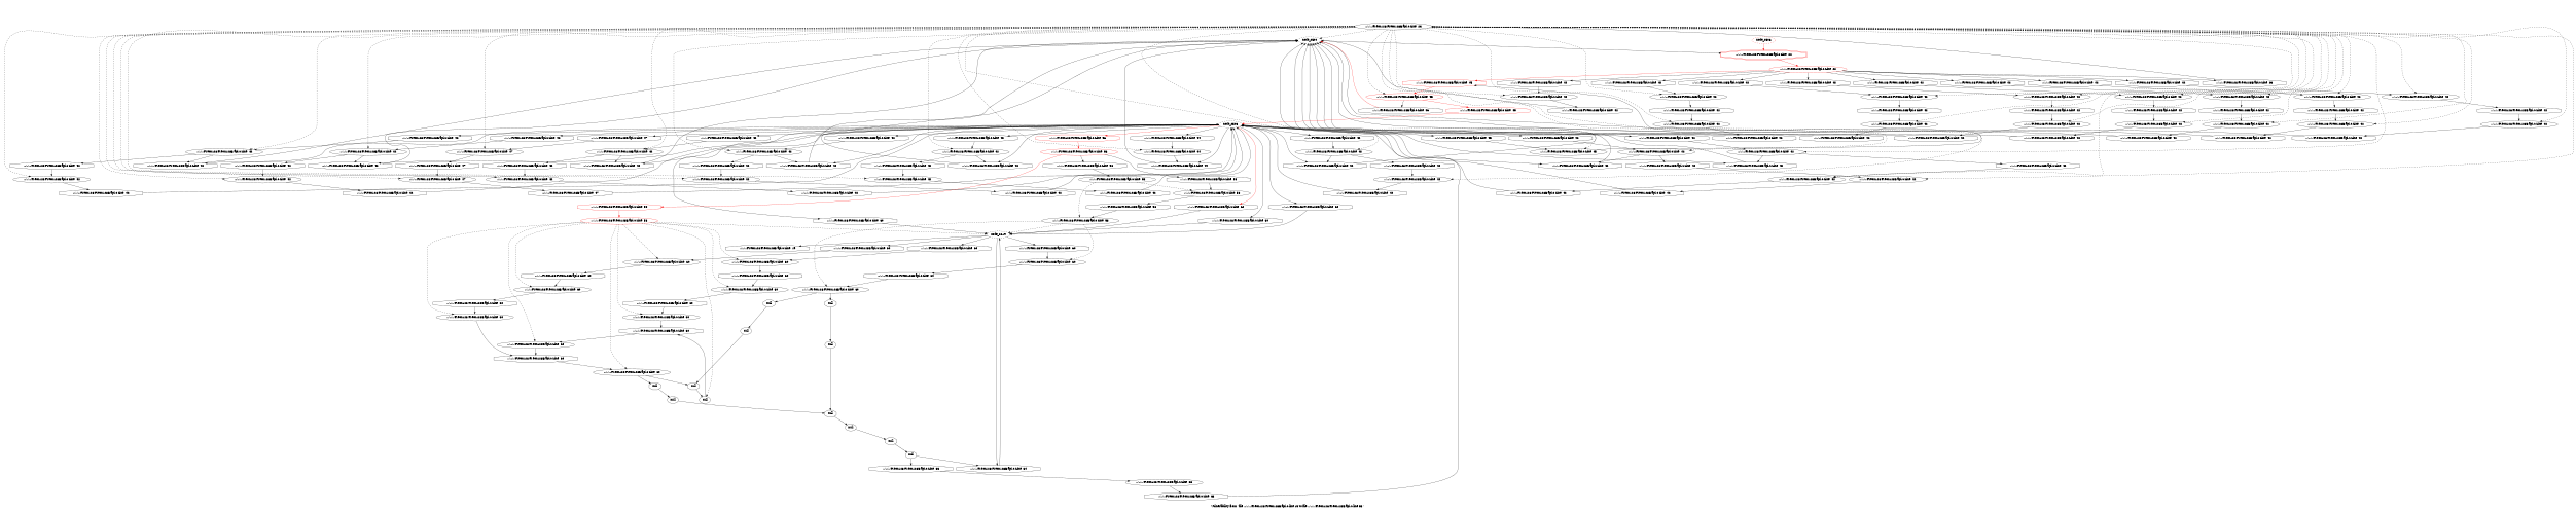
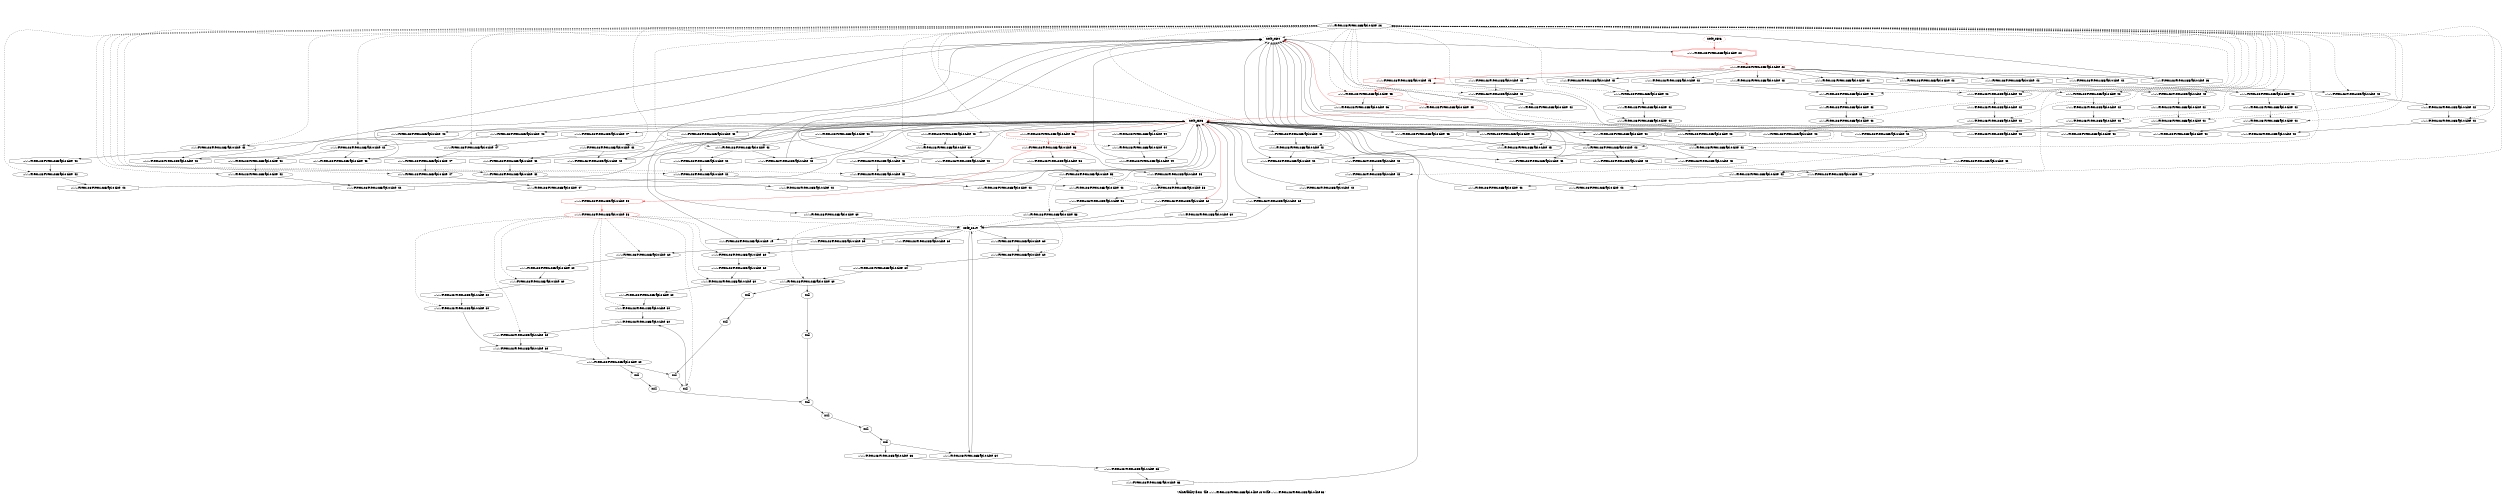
  digraph {
    label="Vulnerability from  'file ../../../Preon128/Preon128B/api.c line 15 to file ../../../Preon128/Preon128B/api.c line 58 ' "
    node [shape=octagon style=solid]
    n1 [label="../../../Preon128/Preon128B/api.c Line  23" shape=ellipse]
    node_2504 [shape=ellipse style=dashed]
    n3 [label="../../../Preon128/Preon128B/api.c Line  42" shape=ellipse]
    n4 [label="../../../Preon128/Preon128B/api.c Line  42" shape=ellipse]
    n5 [label="../../../Preon128/Preon128B/api.c Line  42" shape=ellipse]
    n6 [label="../../../Preon128/Preon128B/api.c Line  42" shape=ellipse]
    n7 [label="../../../Preon128/Preon128B/api.c Line  42" shape=ellipse]
    n8 [label="../../../Preon128/Preon128B/api.c Line  42" shape=ellipse]
    n9 [label="../../../Preon128/Preon128B/api.c Line  42" shape=ellipse]
    n10 [label="../../../Preon128/Preon128B/api.c Line  47" shape=ellipse]
    n11 [label="../../../Preon128/Preon128B/api.c Line  42" shape=ellipse]
    n12 [label="../../../Preon128/Preon128B/api.c Line  42" shape=ellipse]
    n13 [label="../../../Preon128/Preon128B/api.c Line  42" shape=ellipse]
    n14 [label="../../../Preon128/Preon128B/api.c Line  42" shape=ellipse]
    n15 [label="../../../Preon128/Preon128B/api.c Line  42" shape=ellipse]
    n16 [label="../../../Preon128/Preon128B/api.c Line  42" shape=ellipse]
    n17 [label="../../../Preon128/Preon128B/api.c Line  42" shape=ellipse]
    n18 [label="../../../Preon128/Preon128B/api.c Line  42" shape=ellipse]
    n19 [label="../../../Preon128/Preon128B/api.c Line  42" shape=ellipse]
    n20 [label="../../../Preon128/Preon128B/api.c Line  42" shape=ellipse]
    n21 [label="../../../Preon128/Preon128B/api.c Line  42" shape=ellipse]
    n22 [label="../../../Preon128/Preon128B/api.c Line  42" shape=ellipse]
    n23 [label="../../../Preon128/Preon128B/api.c Line  42" shape=ellipse]
    n24 [label="../../../Preon128/Preon128B/api.c Line  44" shape=ellipse]
    n25 [label="../../../Preon128/Preon128B/api.c Line  42" shape=ellipse]
    n26 [label="../../../Preon128/Preon128B/api.c Line  42" shape=ellipse]
    n27 [label="../../../Preon128/Preon128B/api.c Line  42" shape=ellipse]
    n28 [label="../../../Preon128/Preon128B/api.c Line  42" shape=ellipse]
    n29 [label="../../../Preon128/Preon128B/api.c Line  45" shape=ellipse]
    n30 [color=red label="../../../Preon128/Preon128B/api.c Line  45" shape=ellipse]
    n31 [label="../../../Preon128/Preon128B/api.c Line  42" shape=ellipse]
    n32 [label="../../../Preon128/Preon128B/api.c Line  42" shape=ellipse]
    n33 [label="../../../Preon128/Preon128B/api.c Line  42" shape=ellipse]
    n34 [label="../../../Preon128/Preon128B/api.c Line  42" shape=ellipse]
    n35 [label="../../../Preon128/Preon128B/api.c Line  42" shape=ellipse]
    n36 [label="../../../Preon128/Preon128B/api.c Line  47" shape=ellipse]
    n37 [label="../../../Preon128/Preon128B/api.c Line  42" shape=ellipse]
    n38 [label="../../../Preon128/Preon128B/api.c Line  42" shape=ellipse]
    n39 [color=red label="../../../Preon128/Preon128B/api.c Line  22" shape=doubleoctagon]
    n40 [label="../../../Preon128/Preon128B/api.c Line  42"]
    n41 [label="../../../Preon128/Preon128B/api.c Line  42"]
    n42 [label="../../../Preon128/Preon128B/api.c Line  42"]
    n43 [label="../../../Preon128/Preon128B/api.c Line  42"]
    n44 [label="../../../Preon128/Preon128B/api.c Line  42"]
    n45 [label="../../../Preon128/Preon128B/api.c Line  42"]
    n46 [label="../../../Preon128/Preon128B/api.c Line  42"]
    n47 [label="../../../Preon128/Preon128B/api.c Line  42"]
    n48 [label="../../../Preon128/Preon128B/api.c Line  42"]
    n49 [label="../../../Preon128/Preon128B/api.c Line  47"]
    n50 [label="../../../Preon128/Preon128B/api.c Line  42"]
    n51 [label="../../../Preon128/Preon128B/api.c Line  42"]
    n52 [label="../../../Preon128/Preon128B/api.c Line  42"]
    n53 [label="../../../Preon128/Preon128B/api.c Line  42"]
    n54 [label="../../../Preon128/Preon128B/api.c Line  42"]
    n55 [label="../../../Preon128/Preon128B/api.c Line  42"]
    n56 [label="../../../Preon128/Preon128B/api.c Line  42"]
    n57 [label="../../../Preon128/Preon128B/api.c Line  42"]
    n58 [label="../../../Preon128/Preon128B/api.c Line  42"]
    n59 [label="../../../Preon128/Preon128B/api.c Line  42"]
    n60 [label="../../../Preon128/Preon128B/api.c Line  42"]
    n61 [label="../../../Preon128/Preon128B/api.c Line  42"]
    n62 [label="../../../Preon128/Preon128B/api.c Line  42"]
    n63 [label="../../../Preon128/Preon128B/api.c Line  42"]
    n64 [label="../../../Preon128/Preon128B/api.c Line  42"]
    n65 [label="../../../Preon128/Preon128B/api.c Line  42"]
    n66 [label="../../../Preon128/Preon128B/api.c Line  42"]
    n67 [label="../../../Preon128/Preon128B/api.c Line  44"]
    n68 [label="../../../Preon128/Preon128B/api.c Line  42"]
    n69 [label="../../../Preon128/Preon128B/api.c Line  42"]
    n70 [label="../../../Preon128/Preon128B/api.c Line  42"]
    n71 [label="../../../Preon128/Preon128B/api.c Line  42"]
    n72 [label="../../../Preon128/Preon128B/api.c Line  42"]
    n73 [color=red label="../../../Preon128/Preon128B/api.c Line  45"]
    n74 [label="../../../Preon128/Preon128B/api.c Line  46"]
    n75 [color=red label="../../../Preon128/Preon128B/api.c Line  45"]
    n76 [label="../../../Preon128/Preon128B/api.c Line  42"]
    n77 [label="../../../Preon128/Preon128B/api.c Line  42"]
    n78 [label="../../../Preon128/Preon128B/api.c Line  42"]
    n79 [label="../../../Preon128/Preon128B/api.c Line  42"]
    n80 [label="../../../Preon128/Preon128B/api.c Line  42"]
    n81 [label="../../../Preon128/Preon128B/api.c Line  42"]
    n82 [label="../../../Preon128/Preon128B/api.c Line  47"]
    n83 [label="../../../Preon128/Preon128B/api.c Line  42"]
    n84 [label="../../../Preon128/Preon128B/api.c Line  42"]
    n85 [color=red label="../../../Preon128/Preon128B/api.c Line  22" shape=ellipse]
-   node_2503 [color=black shape=ellipse style=dashed]
+   node_2503 [color=red shape=ellipse style=dashed]
    n87 [label="../../../Preon128/Preon128B/api.c Line  42"]
    n88 [label="../../../Preon128/Preon128B/api.c Line  42"]
    n89 [label="../../../Preon128/Preon128B/api.c Line  42"]
    n90 [label="../../../Preon128/Preon128B/api.c Line  23"]
    n91 [label="../../../Preon128/Preon128B/api.c Line  42"]
    n92 [label="../../../Preon128/Preon128B/api.c Line  42"]
    n93 [label="../../../Preon128/Preon128B/api.c Line  42"]
    n94 [label="../../../Preon128/Preon128B/api.c Line  42"]
    n95 [label="../../../Preon128/Preon128B/api.c Line  42"]
    node_2506 [color=red shape=ellipse style=dashed]
    n97 [label="../../../Preon128/Preon128B/api.c Line  19"]
    n98 [label="../../../Preon128/Preon128B/api.c Line  42"]
    n99 [label="../../../Preon128/Preon128B/api.c Line  62"]
    n100 [label="../../../Preon128/Preon128B/api.c Line  42"]
    n101 [label="../../../Preon128/Preon128B/api.c Line  47"]
    n102 [label="../../../Preon128/Preon128B/api.c Line  42"]
    n103 [label="../../../Preon128/Preon128B/api.c Line  42"]
    n104 [label="../../../Preon128/Preon128B/api.c Line  60"]
    n105 [label="../../../Preon128/Preon128B/api.c Line  42"]
    n106 [color=red label="../../../Preon128/Preon128B/api.c Line  56"]
    n107 [label="../../../Preon128/Preon128B/api.c Line  44"]
    n108 [label="../../../Preon128/Preon128B/api.c Line  60"]
    n109 [label="../../../Preon128/Preon128B/api.c Line  42"]
    n110 [label="../../../Preon128/Preon128B/api.c Line  45"]
    n111 [label="../../../Preon128/Preon128B/api.c Line  42"]
    n112 [label="../../../Preon128/Preon128B/api.c Line  42"]
    n113 [label="../../../Preon128/Preon128B/api.c Line  60"]
    node_2619 [shape=ellipse style=dashed]
    n115 [color=red label="../../../Preon128/Preon128B/api.c Line  56" shape=ellipse]
    n116 [label="../../../Preon128/Preon128B/api.c Line  64"]
    n117 [label="../../../Preon128/Preon128B/api.c Line  60"]
    n118 [label="../../../Preon128/Preon128B/api.c Line  60"]
    n119 [label="../../../Preon128/Preon128B/api.c Line  60"]
    n120 [color=red label="../../../Preon128/Preon128B/api.c Line  58"]
    n121 [label="../../../Preon128/Preon128B/api.c Line  58"]
    n122 [label="../../../Preon128/Preon128B/api.c Line  58"]
    n123 [label="../../../Preon128/Preon128B/api.c Line  58"]
    n124 [label="../../../Preon128/Preon128B/api.c Line  58" shape=ellipse]
    n125 [label="../../../Preon128/Preon128B/api.c Line  60" shape=ellipse]
    n126 [label="../../../Preon128/Preon128B/api.c Line  60" shape=ellipse]
    n127 [label="../../../Preon128/Preon128B/api.c Line  60"]
    n128 [label=null]
    n129 [label=null]
    n130 [label="../../../Preon128/Preon128B/api.c Line  60" shape=ellipse]
    n131 [label="../../../Preon128/Preon128B/api.c Line  60" shape=ellipse]
    n132 [label="../../../Preon128/Preon128B/api.c Line  60"]
    n133 [label="../../../Preon128/Preon128B/api.c Line  60"]
    n134 [label=null]
    n135 [label=null shape=ellipse]
    n136 [label="../../../Preon128/Preon128B/api.c Line  63"]
    n137 [label="../../../Preon128/Preon128B/api.c Line  63" shape=ellipse]
    n138 [label="../../../Preon128/Preon128B/api.c Line  63"]
    n139 [label=null]
    n140 [label=null shape=ellipse]
    n141 [label="../../../Preon128/Preon128B/api.c Line  60"]
    n142 [label="../../../Preon128/Preon128B/api.c Line  60" shape=ellipse]
    n143 [label=null shape=ellipse]
    n144 [label=null]
    n145 [label=null shape=ellipse]
    n146 [label=null]
    n147 [label="../../../Preon128/Preon128B/api.c Line  60" shape=ellipse]
    n148 [label="../../../Preon128/Preon128B/api.c Line  60" shape=ellipse]
    n149 [label="../../../Preon128/Preon128B/api.c Line  60"]
    n150 [label="../../../Preon128/Preon128B/api.c Line  60" shape=ellipse]
    n151 [label="../../../Preon128/Preon128B/api.c Line  60" shape=ellipse]
    n152 [label="../../../Preon128/Preon128B/api.c Line  60"]
    n153 [label="../../../Preon128/Preon128B/api.c Line  60" shape=ellipse]
    n154 [label="../../../Preon128/Preon128B/api.c Line  60"]
    n155 [color=red label="../../../Preon128/Preon128B/api.c Line  58" shape=ellipse]
    n156 [label="../../../Preon128/Preon128B/api.c Line  58" shape=ellipse]
    n157 [label="../../../Preon128/Preon128B/api.c Line  58" shape=ellipse]
    n158 [label=null shape=ellipse]
    n159 [label=null shape=ellipse]
    n1 -> node_2504 [style=dashed]
    n1 -> n3 [style=dashed]
    n1 -> n4 [style=dashed]
    n1 -> n5 [style=dashed]
    n1 -> n6 [style=dashed]
    n1 -> n7 [style=dashed]
    n1 -> n8 [style=dashed]
    n1 -> n9 [style=dashed]
    n1 -> n10 [style=dashed]
    n1 -> n11 [style=dashed]
    n1 -> n12 [style=dashed]
    n1 -> n13 [style=dashed]
    n1 -> n14 [style=dashed]
    n1 -> n15 [style=dashed]
    n1 -> n16 [style=dashed]
    n1 -> n17 [style=dashed]
    n1 -> n18 [style=dashed]
    n1 -> n19 [style=dashed]
    n1 -> n20 [style=dashed]
    n1 -> n21 [style=dashed]
    n1 -> n22 [style=dashed]
    n1 -> n23 [style=dashed]
    n1 -> n24 [style=dashed]
    n1 -> n25 [style=dashed]
    n1 -> n26 [style=dashed]
    n1 -> n27 [style=dashed]
    n1 -> n28 [style=dashed]
    n1 -> n29 [style=dashed]
    n1 -> n30 [style=dashed]
    n1 -> n31 [style=dashed]
    n1 -> n32 [style=dashed]
    n1 -> n33 [style=dashed]
    n1 -> n34 [style=dashed]
    n1 -> n35 [style=dashed]
    n1 -> n36 [style=dashed]
    n1 -> n37 [style=dashed]
    n1 -> n38 [style=dashed]
    node_2504 -> n39
    n3 -> n40
    n4 -> n41
    n5 -> n42
    n6 -> n43
    n6 -> n44
    n7 -> n45
    n7 -> n46
    n8 -> n47
    n9 -> n48
    n10 -> n49
    n11 -> n50
    n11 -> n51
    n12 -> n52
    n13 -> n53
    n14 -> n54
    n14 -> n55
    n15 -> n56
    n16 -> n57
    n17 -> n58
    n17 -> n59
    n18 -> n60
    n19 -> n61
    n20 -> n62
    n21 -> n63
    n22 -> n64
    n23 -> n65
    n23 -> n66
    n24 -> n67
    n25 -> n68
    n26 -> n69
    n27 -> n70
    n27 -> n71
    n28 -> n72
    n29 -> n73
    n30 -> n74
    n30 -> n75 [color=red]
    n31 -> n76
    n31 -> n77
    n32 -> n78
    n33 -> n79
    n34 -> n80
    n35 -> n81
    n36 -> n82
    n37 -> n83
    n38 -> n84
    n39 -> n85 [color=red]
    n40 -> node_2504
    n41 -> n5
    n42 -> node_2504
    n43 -> node_2504
    n44 -> n37
    n45 -> node_2504
    n46 -> n9
    n47 -> node_2503
    n48 -> node_2503
    n49 -> node_2503
    n50 -> node_2504
    n51 -> n19
    n52 -> n13
    n53 -> node_2504
    n54 -> node_2504
    n55 -> n18
    n56 -> node_2503
    n57 -> node_2504
    n58 -> node_2504
    n59 -> n8
    n60 -> node_2503
    n61 -> node_2503
    n62 -> node_2503
    n63 -> n38
    n64 -> node_2503
    n65 -> node_2504
    n66 -> n22
    n67 -> node_2504
    n68 -> node_2504
    n69 -> node_2504
    n70 -> node_2504
    n71 -> n15
    n72 -> n3
    n73 -> n30 [color=red]
    n74 -> node_2504 [color=red]
    n75 -> node_2503 [color=red]
    n76 -> node_2504
    n77 -> n20
    n78 -> node_2504
    n79 -> n16
    n80 -> n26
    n81 -> n32
    n82 -> n10
    n83 -> node_2503
    n84 -> node_2504
    n85 -> n73 [color=red]
    n85 -> n87
    n85 -> n88
    n85 -> n89
    n85 -> n90
    n85 -> n91
    n85 -> n92
    n85 -> n93
    n85 -> n94
    n85 -> n95
    node_2503 -> n43
    node_2503 -> n45
    node_2503 -> n50
    node_2503 -> n54
    node_2503 -> n58
    node_2503 -> n65
    node_2503 -> n67
    node_2503 -> n70
    node_2503 -> n76
    node_2503 -> n98
    node_2503 -> n99 [color=red]
    node_2503 -> n100
    node_2503 -> n101
    node_2503 -> n102
    node_2503 -> n103
    node_2503 -> n104
    node_2503 -> n105
    node_2503 -> n106 [color=red]
    node_2503 -> n107
    node_2503 -> n108
    node_2503 -> n109
    node_2503 -> n110
    node_2503 -> n111
    node_2503 -> n112
    node_2503 -> n113
    n87 -> n4
    n88 -> n12
    n89 -> n34
    n90 -> n1
    n91 -> n25
    n92 -> n28
    n93 -> n35
    n94 -> n21
    n95 -> n33
    node_2506 -> n39 [color=red]
+   n97 -> node_2504
    n98 -> n17
    n99 -> node_2619
    n100 -> n7
    n101 -> n36
    n102 -> n11
    n103 -> n14
    n104 -> node_2619
    n105 -> n23
    n106 -> n115 [color=red]
    n107 -> n24
    n108 -> node_2619
    n109 -> n31
    n110 -> n29
    n111 -> n27
    n112 -> n6
    n113 -> node_2619
    node_2619 -> n97
    node_2619 -> n116
    node_2619 -> n117
    node_2619 -> n118
    node_2619 -> n119
    n115 -> n120 [color=red]
    n115 -> n121
    n115 -> n122
    n116 -> node_2619
    n117 -> n130
    n118 -> n125
    n119 -> n131
    n120 -> n155 [color=red]
    n121 -> n156
    n122 -> n157
    n123 -> n124
    n124 -> node_2619 [style=dashed]
    n124 -> n125 [style=dashed]
    n124 -> n126 [style=dashed]
    n125 -> n127
    n126 -> n128
    n126 -> n129
    n127 -> n126
    n128 -> n158
    n129 -> n159
    n130 -> n132
    n131 -> n133
    n132 -> n148
    n133 -> n151
    n134 -> n135
    n135 -> n116
    n135 -> n136
    n136 -> n137
    n137 -> n138
    n138 -> node_2503
    n139 -> n140
    n140 -> n141
    n141 -> n142
    n142 -> n154
    n143 -> n134
    n144 -> n145
    n145 -> n146
    n146 -> n143
    n147 -> n139
    n147 -> n144
    n148 -> n149
    n149 -> n150
    n150 -> n141
    n151 -> n152
    n152 -> n153
    n153 -> n154
    n154 -> n147
    n155 -> node_2619 [style=dashed]
    n155 -> n130 [style=dashed]
    n155 -> n131 [style=dashed]
    n155 -> n140 [style=dashed]
    n155 -> n142 [style=dashed]
    n155 -> n147 [style=dashed]
    n155 -> n148 [style=dashed]
    n155 -> n150 [style=dashed]
    n155 -> n151 [style=dashed]
    n155 -> n153 [style=dashed]
    n156 -> n123
    n157 -> n124 [style=dashed]
    n157 -> n156 [style=dashed]
    n158 -> n139
    n159 -> n146
  }
